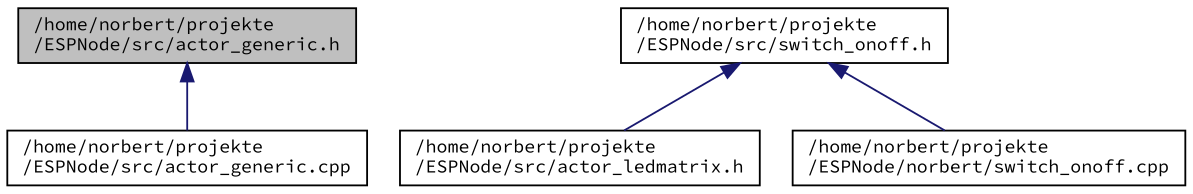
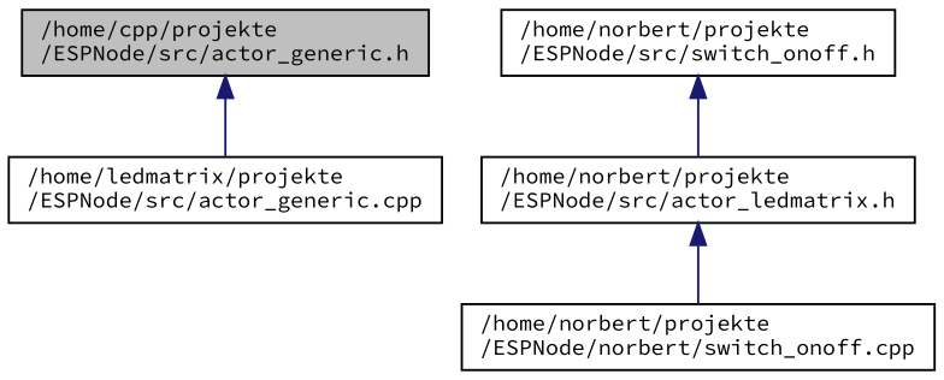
  digraph {
    fontname="Source Code Pro"
    node [color=black fillcolor=white fontname="Source Code Pro" fontsize=10 shape=record style=filled]
    edge [color=midnightblue dir=back fontname="Source Code Pro" fontsize=10 labelfontname=Helvetica labelfontsize=10 style=solid]
-   n1 [fillcolor=grey75 fontcolor=black height=0.2 label="/home/norbert/projekte\l/ESPNode/src/actor_generic.h" width=0.4]
-   n2 [height=0.2 label="/home/norbert/projekte\l/ESPNode/src/actor_generic.cpp" width=0.4]
+   n1 [fillcolor=grey75 fontcolor=black height=0.2 label="/home/cpp/projekte\l/ESPNode/src/actor_generic.h" width=0.4]
+   n2 [height=0.2 label="/home/ledmatrix/projekte\l/ESPNode/src/actor_generic.cpp" width=0.4]
    n3 [height=0.2 label="/home/norbert/projekte\l/ESPNode/src/switch_onoff.h" width=0.4]
    n4 [height=0.2 label="/home/norbert/projekte\l/ESPNode/src/actor_ledmatrix.h" width=0.4]
    n5 [height=0.2 label="/home/norbert/projekte\l/ESPNode/norbert/switch_onoff.cpp" width=0.4]
    n1 -> n2
    n3 -> n4
-   n3 -> n5
+   n4 -> n5
  }
